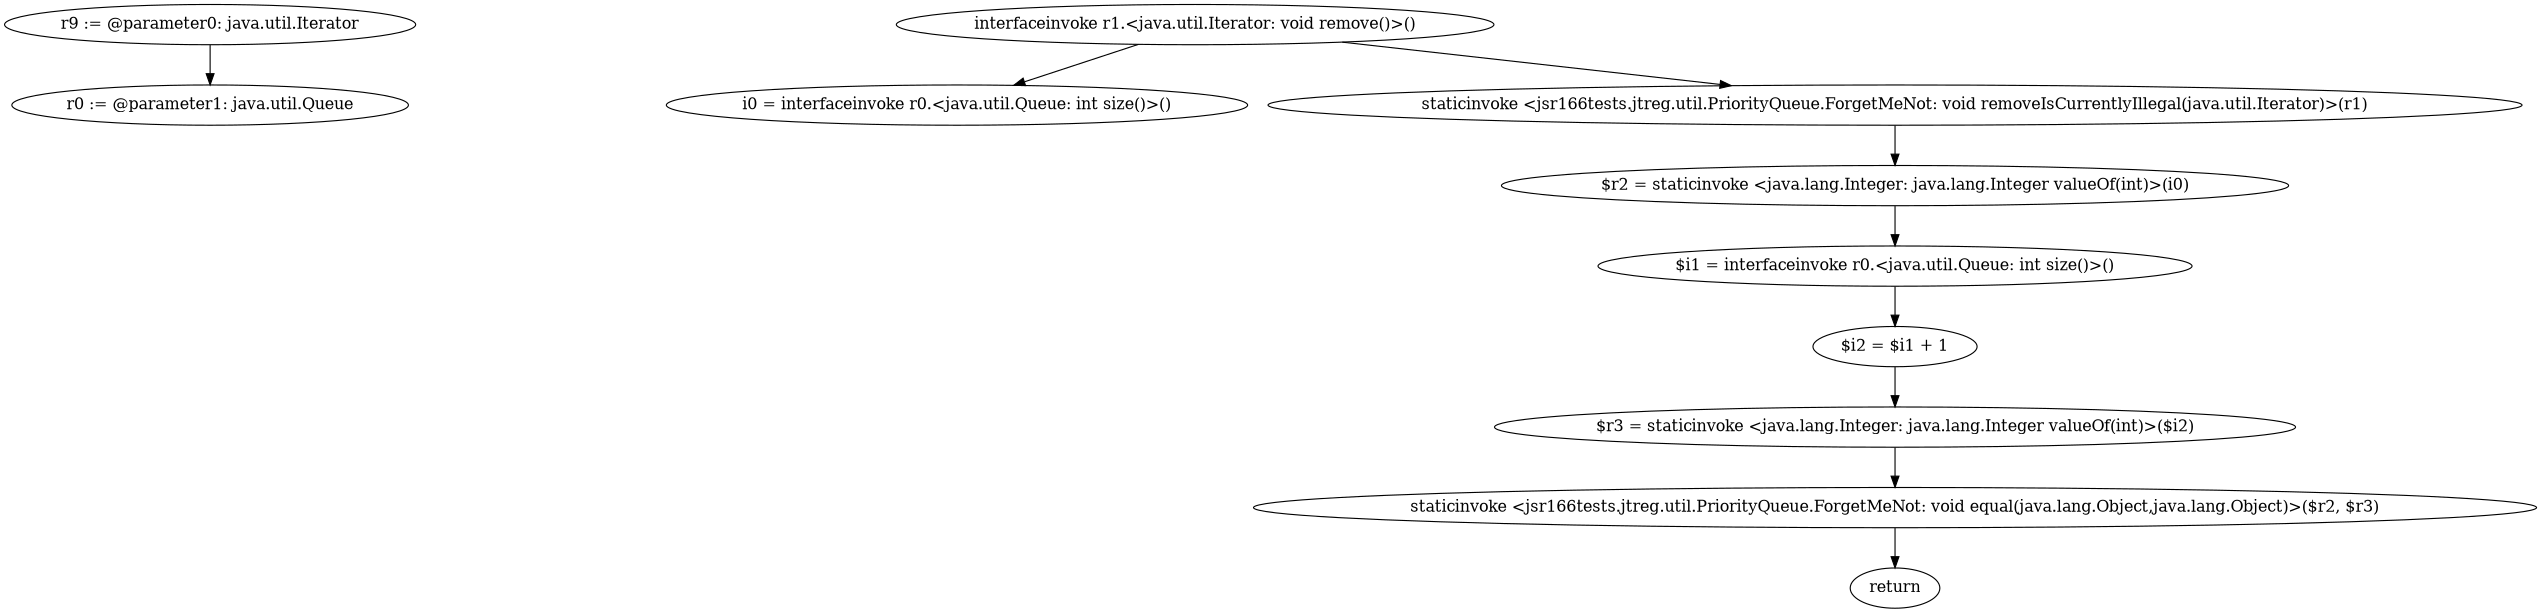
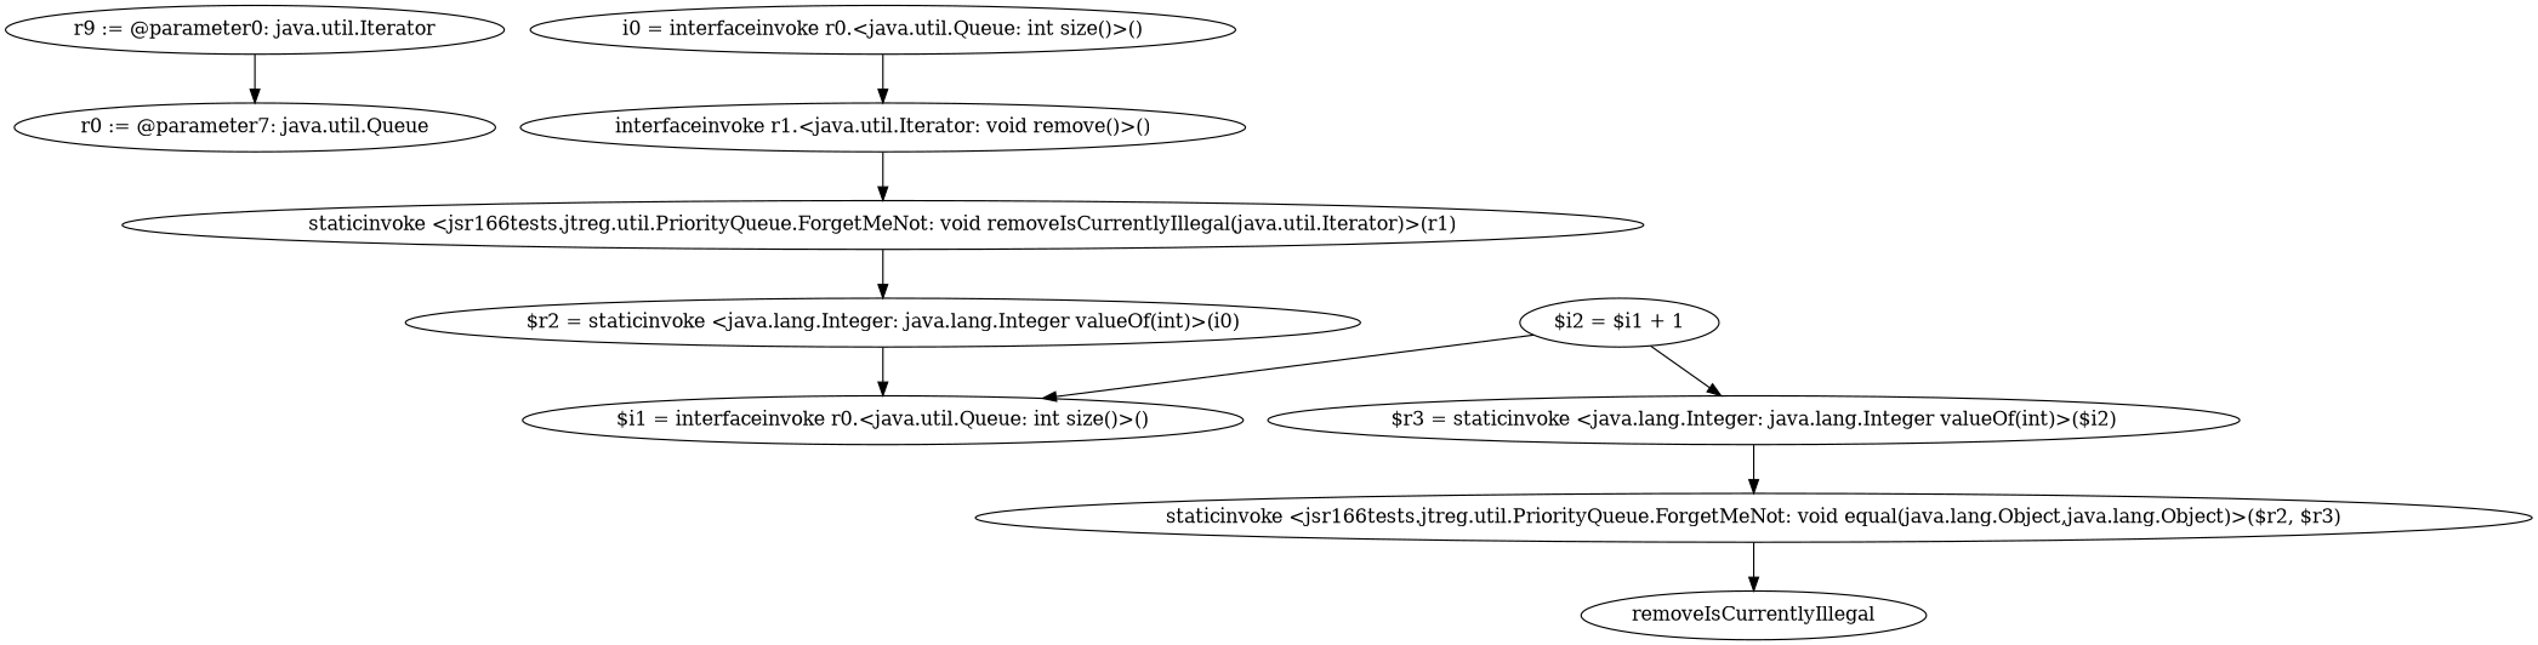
  digraph {
    n1 [label="r9 := @parameter0: java.util.Iterator"]
-   "r0 := @parameter1: java.util.Queue"
+   "r0 := @parameter1: java.util.Queue" [label="r0 := @parameter7: java.util.Queue"]
    "i0 = interfaceinvoke r0.<java.util.Queue: int size()>()"
    "interfaceinvoke r1.<java.util.Iterator: void remove()>()"
    "staticinvoke <jsr166tests.jtreg.util.PriorityQueue.ForgetMeNot: void removeIsCurrentlyIllegal(java.util.Iterator)>(r1)"
    "$r2 = staticinvoke <java.lang.Integer: java.lang.Integer valueOf(int)>(i0)"
    "$i1 = interfaceinvoke r0.<java.util.Queue: int size()>()"
    "$i2 = $i1 + 1"
    "$r3 = staticinvoke <java.lang.Integer: java.lang.Integer valueOf(int)>($i2)"
    "staticinvoke <jsr166tests.jtreg.util.PriorityQueue.ForgetMeNot: void equal(java.lang.Object,java.lang.Object)>($r2, $r3)"
-   return
+   return [label=removeIsCurrentlyIllegal]
    n1 -> "r0 := @parameter1: java.util.Queue"
-   "interfaceinvoke r1.<java.util.Iterator: void remove()>()" -> "i0 = interfaceinvoke r0.<java.util.Queue: int size()>()"
+   "i0 = interfaceinvoke r0.<java.util.Queue: int size()>()" -> "interfaceinvoke r1.<java.util.Iterator: void remove()>()"
    "interfaceinvoke r1.<java.util.Iterator: void remove()>()" -> "staticinvoke <jsr166tests.jtreg.util.PriorityQueue.ForgetMeNot: void removeIsCurrentlyIllegal(java.util.Iterator)>(r1)"
    "staticinvoke <jsr166tests.jtreg.util.PriorityQueue.ForgetMeNot: void removeIsCurrentlyIllegal(java.util.Iterator)>(r1)" -> "$r2 = staticinvoke <java.lang.Integer: java.lang.Integer valueOf(int)>(i0)"
    "$r2 = staticinvoke <java.lang.Integer: java.lang.Integer valueOf(int)>(i0)" -> "$i1 = interfaceinvoke r0.<java.util.Queue: int size()>()"
-   "$i1 = interfaceinvoke r0.<java.util.Queue: int size()>()" -> "$i2 = $i1 + 1"
+   "$i2 = $i1 + 1" -> "$i1 = interfaceinvoke r0.<java.util.Queue: int size()>()"
    "$i2 = $i1 + 1" -> "$r3 = staticinvoke <java.lang.Integer: java.lang.Integer valueOf(int)>($i2)"
    "$r3 = staticinvoke <java.lang.Integer: java.lang.Integer valueOf(int)>($i2)" -> "staticinvoke <jsr166tests.jtreg.util.PriorityQueue.ForgetMeNot: void equal(java.lang.Object,java.lang.Object)>($r2, $r3)"
    "staticinvoke <jsr166tests.jtreg.util.PriorityQueue.ForgetMeNot: void equal(java.lang.Object,java.lang.Object)>($r2, $r3)" -> return
  }
